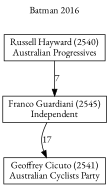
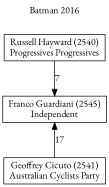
  digraph {
    fontname="EB Garamond"
    label="Batman 2016"
    labelloc=t
    mclimit=10
    node [fontname="EB Garamond" shape=box]
    edge [fontname="EB Garamond"]
    n1 [label="Franco Guardiani (2545)\nIndependent"]
    n2 [label="Geoffrey Cicuto (2541)\nAustralian Cyclists Party"]
-   n3 [label="Russell Hayward (2540)\nAustralian Progressives"]
-   n1 -> n2 [label=17]
+   n3 [label="Russell Hayward (2540)\nProgressives Progressives"]
+   n2 -> n1 [label=17]
    n3 -> n1 [label=7]
  }
